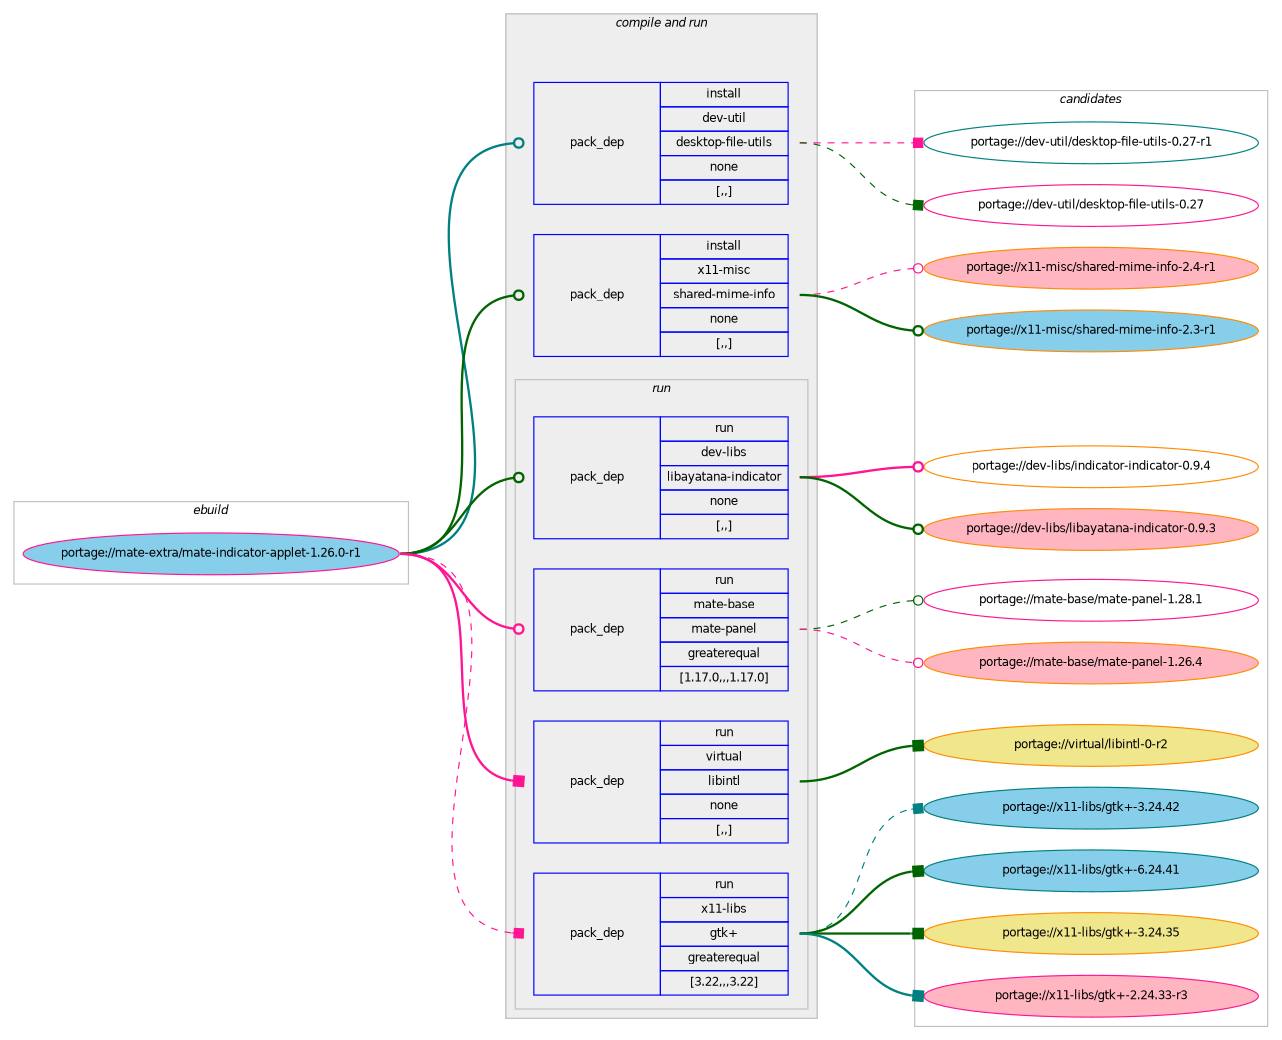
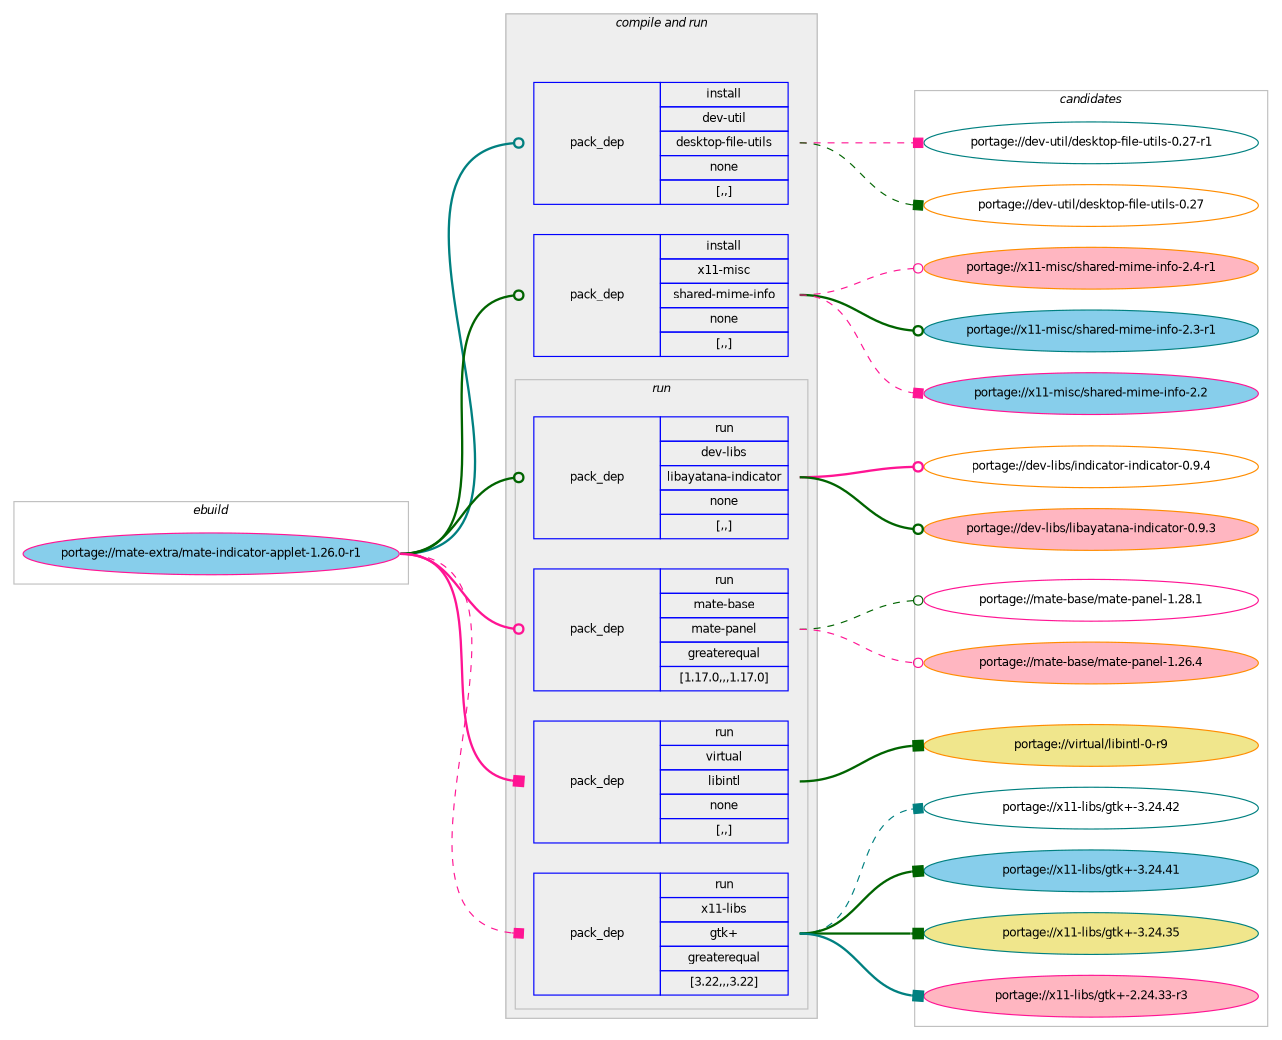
  digraph {
    compound=true
    concentrate=true
    fontname=Helvetica
    fontsize=10
    newrank=true
    rankdir=LR
    ranksep=1.5
    node [color=darkorange fontname=Helvetica fontsize=10 style=filled]
    edge [arrowhead=odot color=darkgreen headport=w style=bold tailport=e weight=100]
    n1 [color=deeppink fillcolor=skyblue label="portage://mate-extra/mate-indicator-applet-1.26.0-r1" width=4]
    n2 [color=blue label=<<TABLE BORDER="0" CELLBORDER="1" CELLSPACING="0" CELLPADDING="4" WIDTH="220"><TR><TD ROWSPAN="6" CELLPADDING="30">pack_dep</TD></TR><TR><TD WIDTH="110">install</TD></TR><TR><TD>dev-util</TD></TR><TR><TD>desktop-file-utils</TD></TR><TR><TD>none</TD></TR><TR><TD>[,,]</TD></TR></TABLE>> shape=none style=""]
    n3 [color=blue label=<<TABLE BORDER="0" CELLBORDER="1" CELLSPACING="0" CELLPADDING="4" WIDTH="220"><TR><TD ROWSPAN="6" CELLPADDING="30">pack_dep</TD></TR><TR><TD WIDTH="110">install</TD></TR><TR><TD>x11-misc</TD></TR><TR><TD>shared-mime-info</TD></TR><TR><TD>none</TD></TR><TR><TD>[,,]</TD></TR></TABLE>> shape=none style=""]
    n4 [color=blue label=<<TABLE BORDER="0" CELLBORDER="1" CELLSPACING="0" CELLPADDING="4" WIDTH="220"><TR><TD ROWSPAN="6" CELLPADDING="30">pack_dep</TD></TR><TR><TD WIDTH="110">run</TD></TR><TR><TD>dev-libs</TD></TR><TR><TD>libayatana-indicator</TD></TR><TR><TD>none</TD></TR><TR><TD>[,,]</TD></TR></TABLE>> shape=none style=""]
    n5 [color=blue label=<<TABLE BORDER="0" CELLBORDER="1" CELLSPACING="0" CELLPADDING="4" WIDTH="220"><TR><TD ROWSPAN="6" CELLPADDING="30">pack_dep</TD></TR><TR><TD WIDTH="110">run</TD></TR><TR><TD>mate-base</TD></TR><TR><TD>mate-panel</TD></TR><TR><TD>greaterequal</TD></TR><TR><TD>[1.17.0,,,1.17.0]</TD></TR></TABLE>> shape=none style=""]
    n6 [color=blue label=<<TABLE BORDER="0" CELLBORDER="1" CELLSPACING="0" CELLPADDING="4" WIDTH="220"><TR><TD ROWSPAN="6" CELLPADDING="30">pack_dep</TD></TR><TR><TD WIDTH="110">run</TD></TR><TR><TD>virtual</TD></TR><TR><TD>libintl</TD></TR><TR><TD>none</TD></TR><TR><TD>[,,]</TD></TR></TABLE>> shape=none style=""]
    n7 [color=blue label=<<TABLE BORDER="0" CELLBORDER="1" CELLSPACING="0" CELLPADDING="4" WIDTH="220"><TR><TD ROWSPAN="6" CELLPADDING="30">pack_dep</TD></TR><TR><TD WIDTH="110">run</TD></TR><TR><TD>x11-libs</TD></TR><TR><TD>gtk+</TD></TR><TR><TD>greaterequal</TD></TR><TR><TD>[3.22,,,3.22]</TD></TR></TABLE>> shape=none style=""]
    n8 [color=teal fillcolor=white label="portage://dev-util/desktop-file-utils-0.27-r1" width=4]
-   n9 [color=deeppink fillcolor=white label="portage://dev-util/desktop-file-utils-0.27" width=4]
+   n9 [fillcolor=white label="portage://dev-util/desktop-file-utils-0.27" width=4]
    n10 [fillcolor=lightpink label="portage://x11-misc/shared-mime-info-2.4-r1" width=4]
-   n11 [fillcolor=skyblue label="portage://x11-misc/shared-mime-info-2.3-r1" width=4]
+   n11 [color=teal fillcolor=skyblue label="portage://x11-misc/shared-mime-info-2.3-r1" width=4]
+   n12 [color=deeppink fillcolor=skyblue label="portage://x11-misc/shared-mime-info-2.2" width=4]
    n13 [fillcolor=white label="portage://dev-libs/indicator-indicator-0.9.4" width=4]
    n14 [fillcolor=lightpink label="portage://dev-libs/libayatana-indicator-0.9.3" width=4]
    n15 [color=deeppink fillcolor=white label="portage://mate-base/mate-panel-1.28.1" width=4]
    n16 [fillcolor=lightpink label="portage://mate-base/mate-panel-1.26.4" width=4]
-   n17 [fillcolor=khaki label="portage://virtual/libintl-0-r2" width=4]
-   n18 [color=teal fillcolor=skyblue label="portage://x11-libs/gtk+-3.24.42" width=4]
-   n19 [color=teal fillcolor=skyblue label="portage://x11-libs/gtk+-6.24.41" width=4]
-   n20 [fillcolor=khaki label="portage://x11-libs/gtk+-3.24.35" width=4]
+   n17 [fillcolor=khaki label="portage://virtual/libintl-0-r9" width=4]
+   n18 [color=teal fillcolor=white label="portage://x11-libs/gtk+-3.24.42" width=4]
+   n19 [color=teal fillcolor=skyblue label="portage://x11-libs/gtk+-3.24.41" width=4]
+   n20 [color=teal fillcolor=khaki label="portage://x11-libs/gtk+-3.24.35" width=4]
    n21 [color=deeppink fillcolor=lightpink label="portage://x11-libs/gtk+-2.24.33-r3" width=4]
    subgraph cluster_1 {
      color=gray
      label=<<i>ebuild</i>>
      n1
    }
    subgraph cluster_2 {
      color=gray
      label=<<i>dependencies</i>>
      subgraph cluster_3 {
        color=gray
        fillcolor="#eeeeee"
        label=<<i>compile</i>>
        style=filled
        subgraph sub_4 {
          color=gray
          fillcolor="#eeeeee"
          label=<<i>compile</i>>
          style=filled
          n2
        }
        subgraph sub_5 {
          color=gray
          fillcolor="#eeeeee"
          label=<<i>compile</i>>
          style=filled
          n3
        }
      }
      subgraph cluster_6 {
        color=gray
        fillcolor="#eeeeee"
        label=<<i>compile and run</i>>
        style=filled
      }
      subgraph cluster_7 {
        color=gray
        fillcolor="#eeeeee"
        label=<<i>run</i>>
        style=filled
        subgraph sub_8 {
          color=gray
          fillcolor="#eeeeee"
          label=<<i>run</i>>
          style=filled
          n4
        }
        subgraph sub_9 {
          color=gray
          fillcolor="#eeeeee"
          label=<<i>run</i>>
          style=filled
          n5
        }
        subgraph sub_10 {
          color=gray
          fillcolor="#eeeeee"
          label=<<i>run</i>>
          style=filled
          n6
        }
        subgraph sub_11 {
          color=gray
          fillcolor="#eeeeee"
          label=<<i>run</i>>
          style=filled
          n7
        }
      }
    }
    subgraph cluster_12 {
      color=gray
      label=<<i>candidates</i>>
      rank=same
      subgraph sub_13 {
        color=black
        label=<<i>candidates</i>>
        nodesep=1
        rank=same
        n8
        n9
      }
      subgraph sub_14 {
        color=black
        label=<<i>candidates</i>>
        nodesep=1
        rank=same
        n10
        n11
+       n12
      }
      subgraph sub_15 {
        color=black
        label=<<i>candidates</i>>
        nodesep=1
        rank=same
        n13
        n14
      }
      subgraph sub_16 {
        color=black
        label=<<i>candidates</i>>
        nodesep=1
        rank=same
        n15
        n16
      }
      subgraph sub_17 {
        color=black
        label=<<i>candidates</i>>
        nodesep=1
        rank=same
        n17
      }
      subgraph sub_18 {
        color=black
        label=<<i>candidates</i>>
        nodesep=1
        rank=same
        n18
        n19
        n20
        n21
      }
    }
    n1 -> n2 [color=teal weight=20]
    n1 -> n3 [weight=20]
    n1 -> n4 [weight=20]
    n1 -> n5 [color=deeppink weight=20]
    n1 -> n6 [arrowhead=box color=deeppink weight=20]
    n1 -> n7 [arrowhead=box color=deeppink style=dashed weight=20]
    n2 -> n8 [arrowhead=box color=deeppink style=dashed]
    n2 -> n9 [arrowhead=box style=dashed]
    n3 -> n10 [color=deeppink style=dashed]
    n3 -> n11
+   n3 -> n12 [arrowhead=box color=deeppink style=dashed]
    n4 -> n13 [color=deeppink]
    n4 -> n14
    n5 -> n15 [style=dashed]
    n5 -> n16 [color=deeppink style=dashed]
    n6 -> n17 [arrowhead=box]
    n7 -> n18 [arrowhead=box color=teal style=dashed]
    n7 -> n19 [arrowhead=box]
    n7 -> n20 [arrowhead=box]
    n7 -> n21 [arrowhead=box color=teal]
  }
